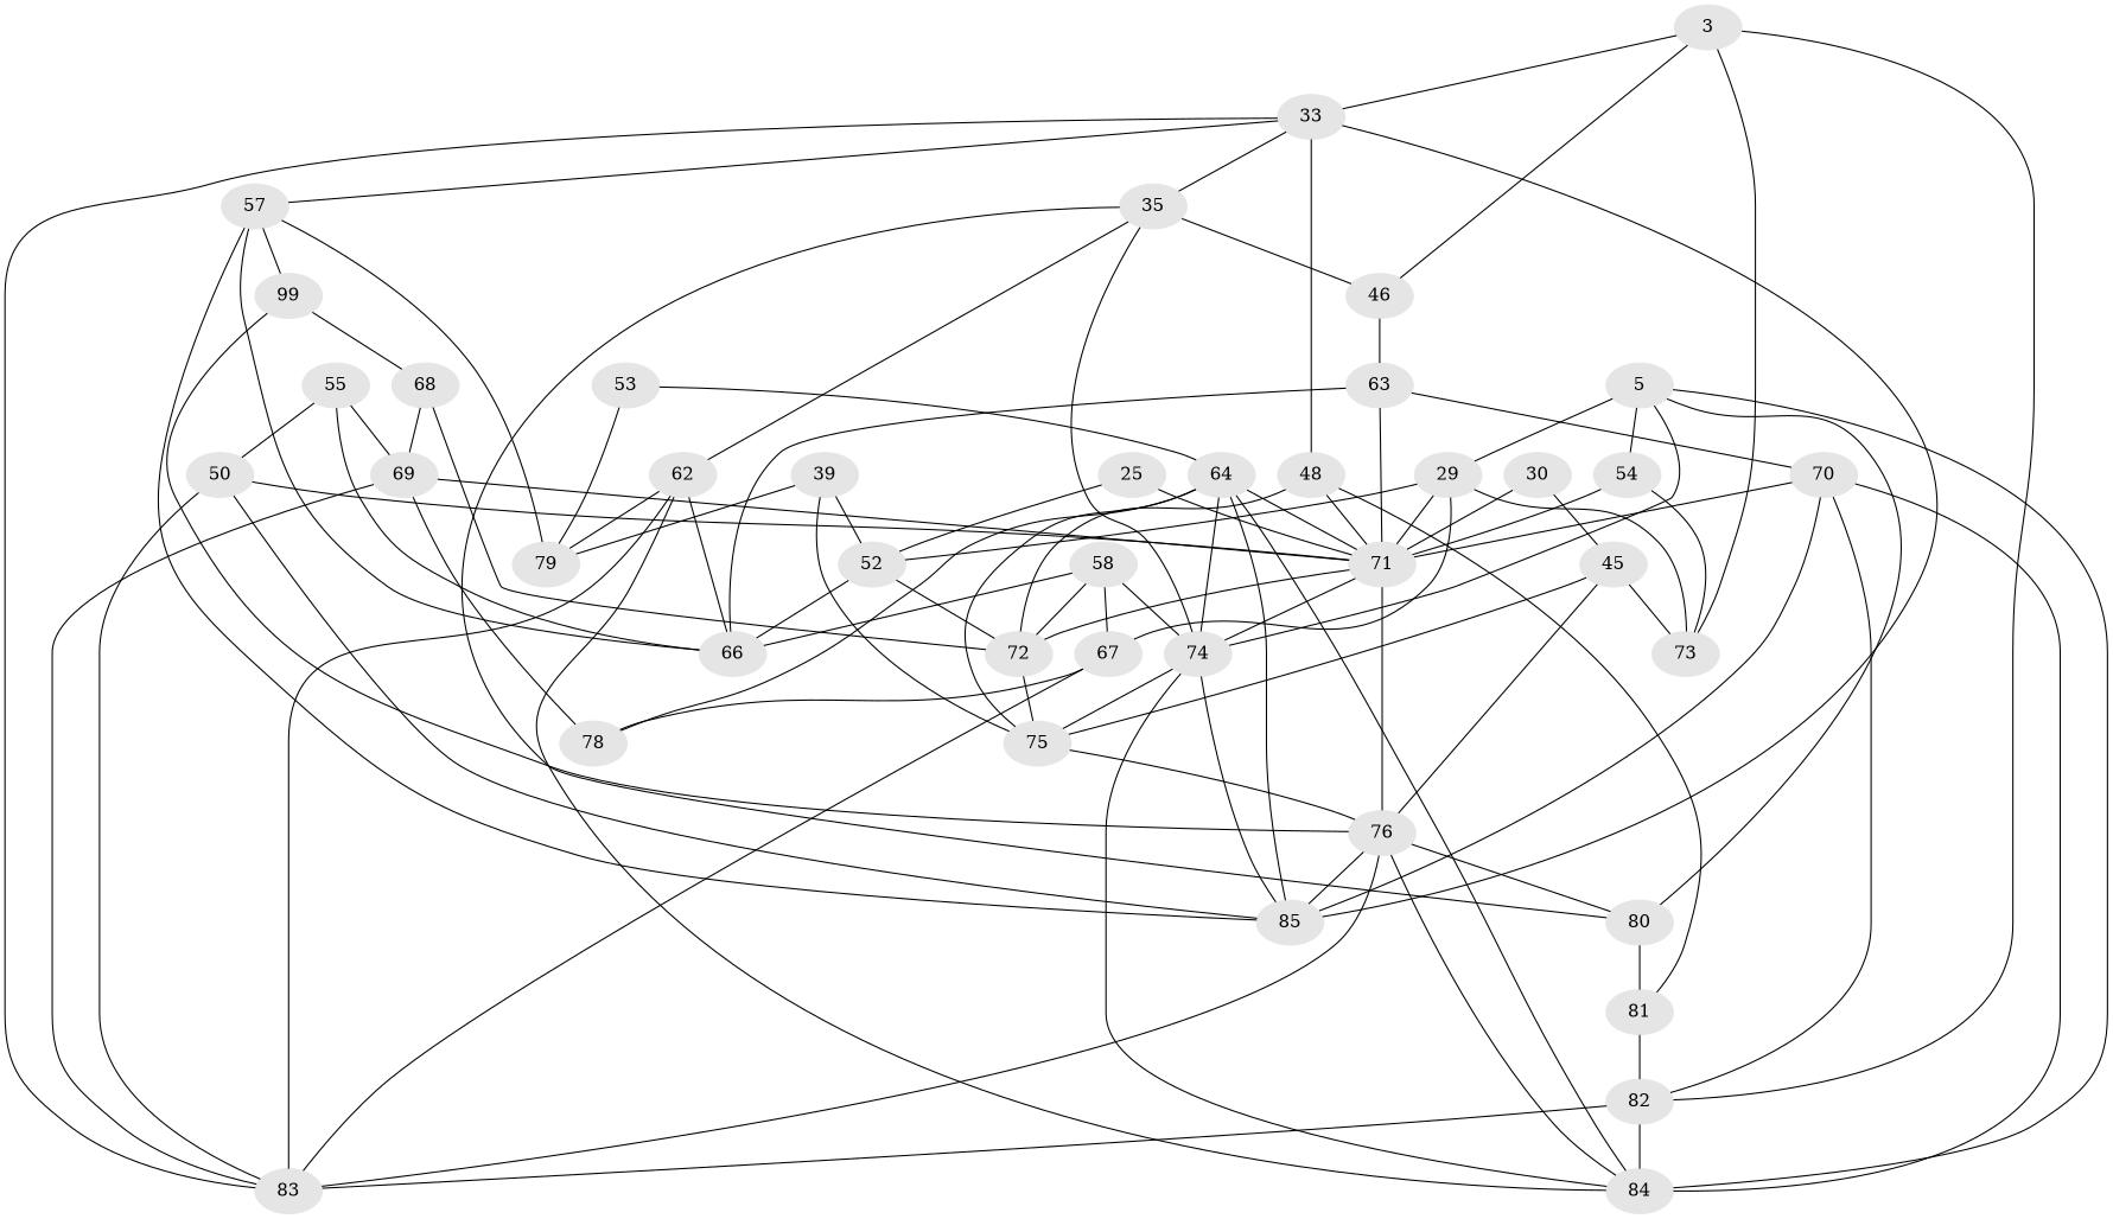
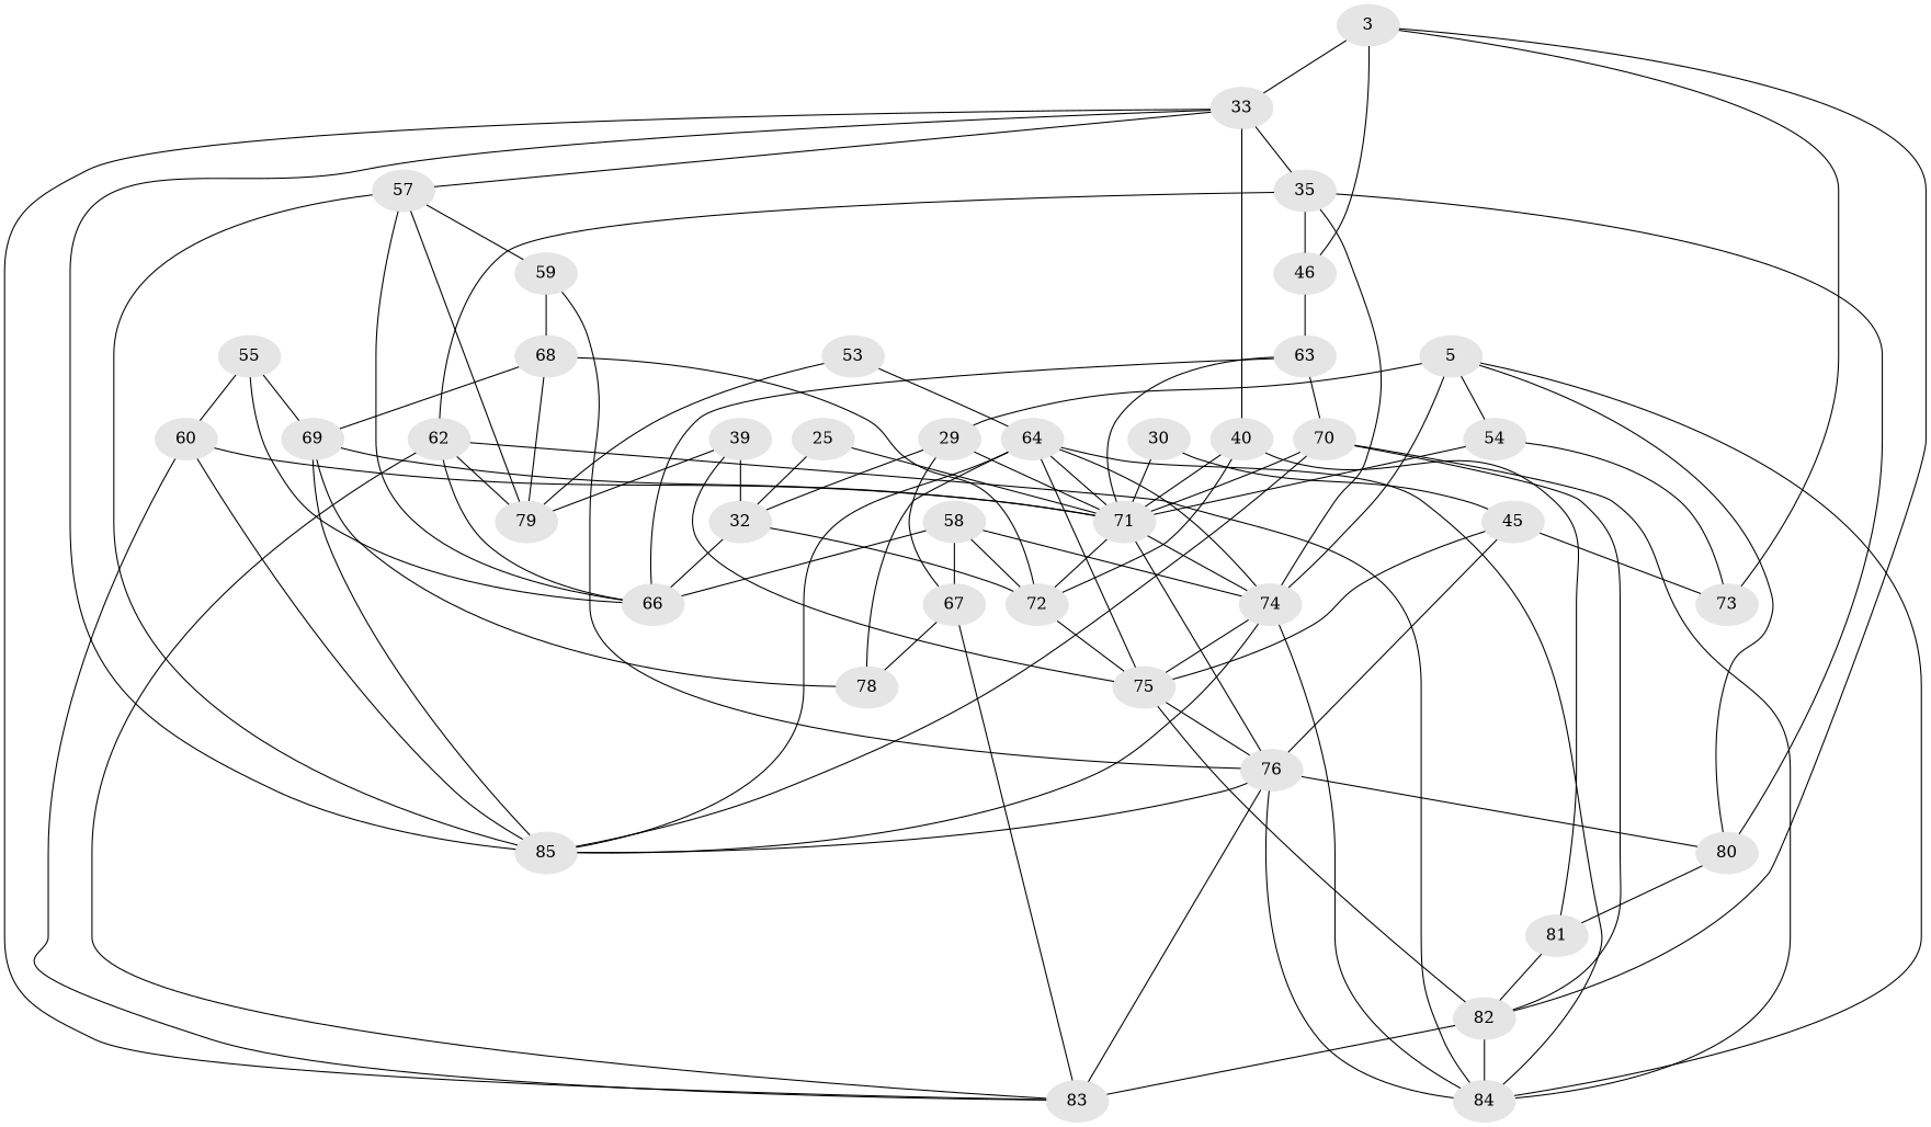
  graph {
    node [color=gray90 style=filled]
    33 [super="+4+26"]
    35 [super="+16"]
-   40 [label=48]
+   40
    57 [super="+50"]
    83 [super="+61"]
    85 [super="+77"]
    3
    46 [super="+36"]
    73
    82 [super="+32+65"]
    63
    84 [super="+34"]
    29 [super="+9"]
-   52
+   52 [label=32]
    71 [super="+31+56"]
    67 [super="+7"]
    5
    54 [super="+18"]
    74 [super="+19"]
    80
    75 [super="+28"]
    81
    25
    72 [super="+48"]
    66
    76 [super="+47"]
    78
    45 [super="+42"]
    30
    62 [super="+13+17"]
    79
-   59 [super="+21" label=99]
+   59 [super="+21"]
    39
    70 [super="+49"]
    64 [super="+44"]
    53
    55
-   60 [label=50]
+   60
    69 [super="+15"]
    68
    58 [super="+51"]
    33 -- 35 [weight=2]
    33 -- 40 [weight=2]
    33 -- 57
    33 -- 83
    33 -- 85
    35 -- 46
    35 -- 74
    35 -- 80
    35 -- 62
    40 -- 71 [weight=2]
    40 -- 81
    40 -- 72
    57 -- 85 [weight=2]
    57 -- 66
    57 -- 79
    57 -- 59
    3 -- 33 [weight=2]
    3 -- 46
    3 -- 73
    3 -- 82
    46 -- 63
    82 -- 83 [weight=2]
    82 -- 84 [weight=2]
    63 -- 71
    63 -- 66
    63 -- 70
-   29 -- 73
    29 -- 52
    29 -- 71
    29 -- 67
    52 -- 72
    52 -- 66
    71 -- 74
    71 -- 72 [weight=2]
    71 -- 76 [weight=2]
    67 -- 83
    67 -- 78
    5 -- 84
    5 -- 29 [weight=2]
    5 -- 54
    5 -- 74 [weight=2]
    5 -- 80
    54 -- 73
    54 -- 71
    74 -- 85
    74 -- 84
    74 -- 75
    80 -- 81
+   75 -- 82 [weight=3]
    75 -- 76
    81 -- 82
    25 -- 52
    25 -- 71
    72 -- 75
    76 -- 83
    76 -- 85 [weight=2]
    76 -- 84
    76 -- 80
    45 -- 73
    45 -- 75 [weight=2]
    45 -- 76
    30 -- 71
    30 -- 45
    62 -- 83
    62 -- 84
    62 -- 66
    62 -- 79
    59 -- 76
    59 -- 68
    39 -- 52
    39 -- 75
    39 -- 79
    70 -- 85 [weight=2]
    70 -- 82
    70 -- 84 [weight=2]
    70 -- 71
    64 -- 85
    64 -- 84
    64 -- 71 [weight=2]
    64 -- 74
    64 -- 75
    64 -- 78
    53 -- 79
    53 -- 64
    55 -- 66
    55 -- 60
    55 -- 69
    60 -- 83
    60 -- 85
    60 -- 71
-   69 -- 83 [weight=2]
+   69 -- 85 [weight=2]
    69 -- 71
    69 -- 78
    68 -- 72
+   68 -- 79
    68 -- 69
    58 -- 67
    58 -- 74 [weight=2]
    58 -- 72
    58 -- 66
  }
